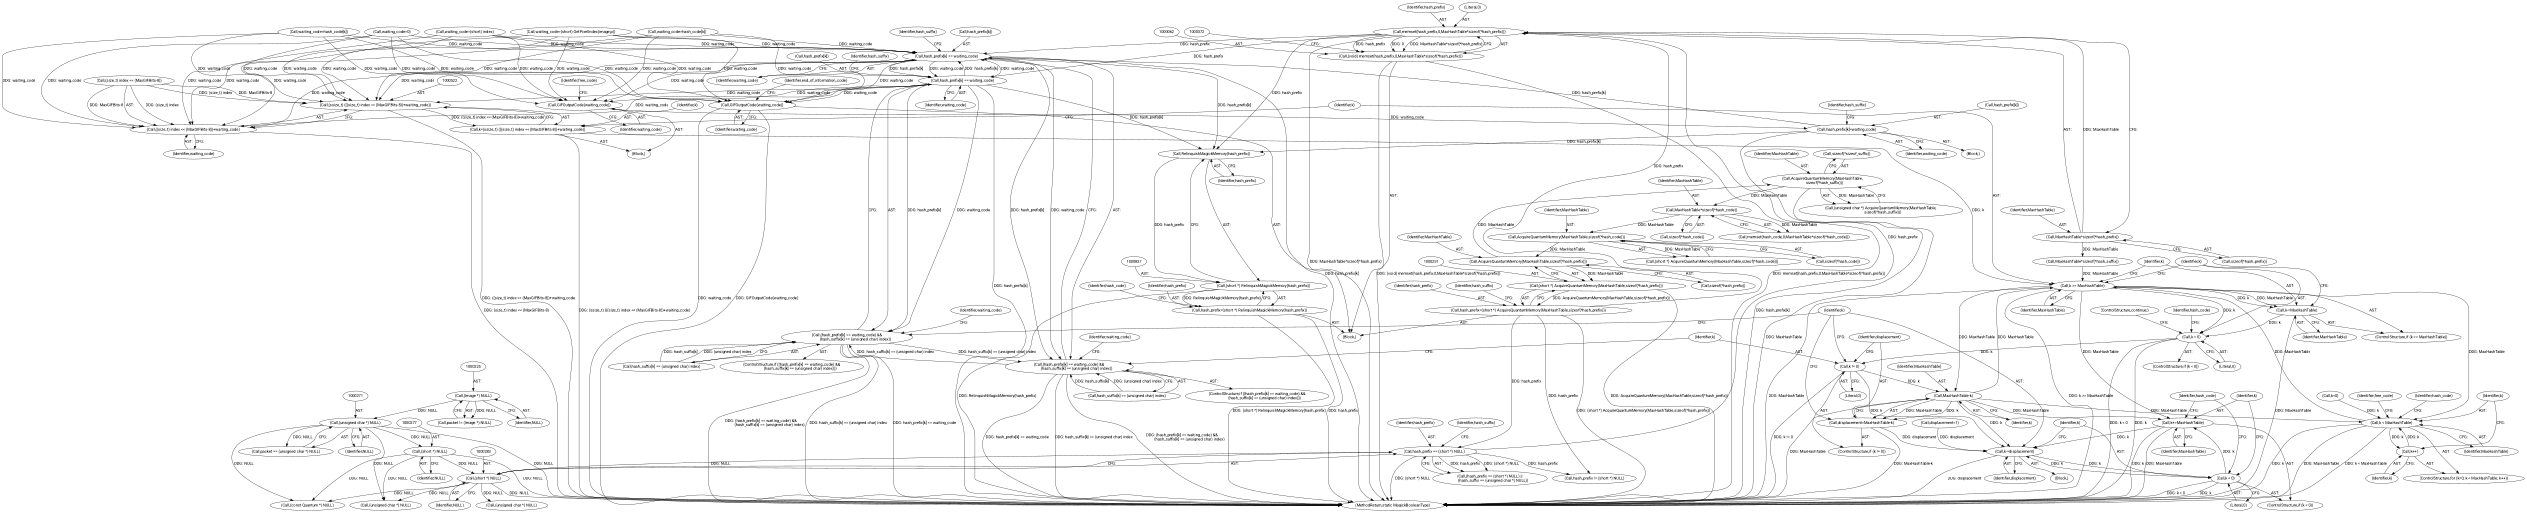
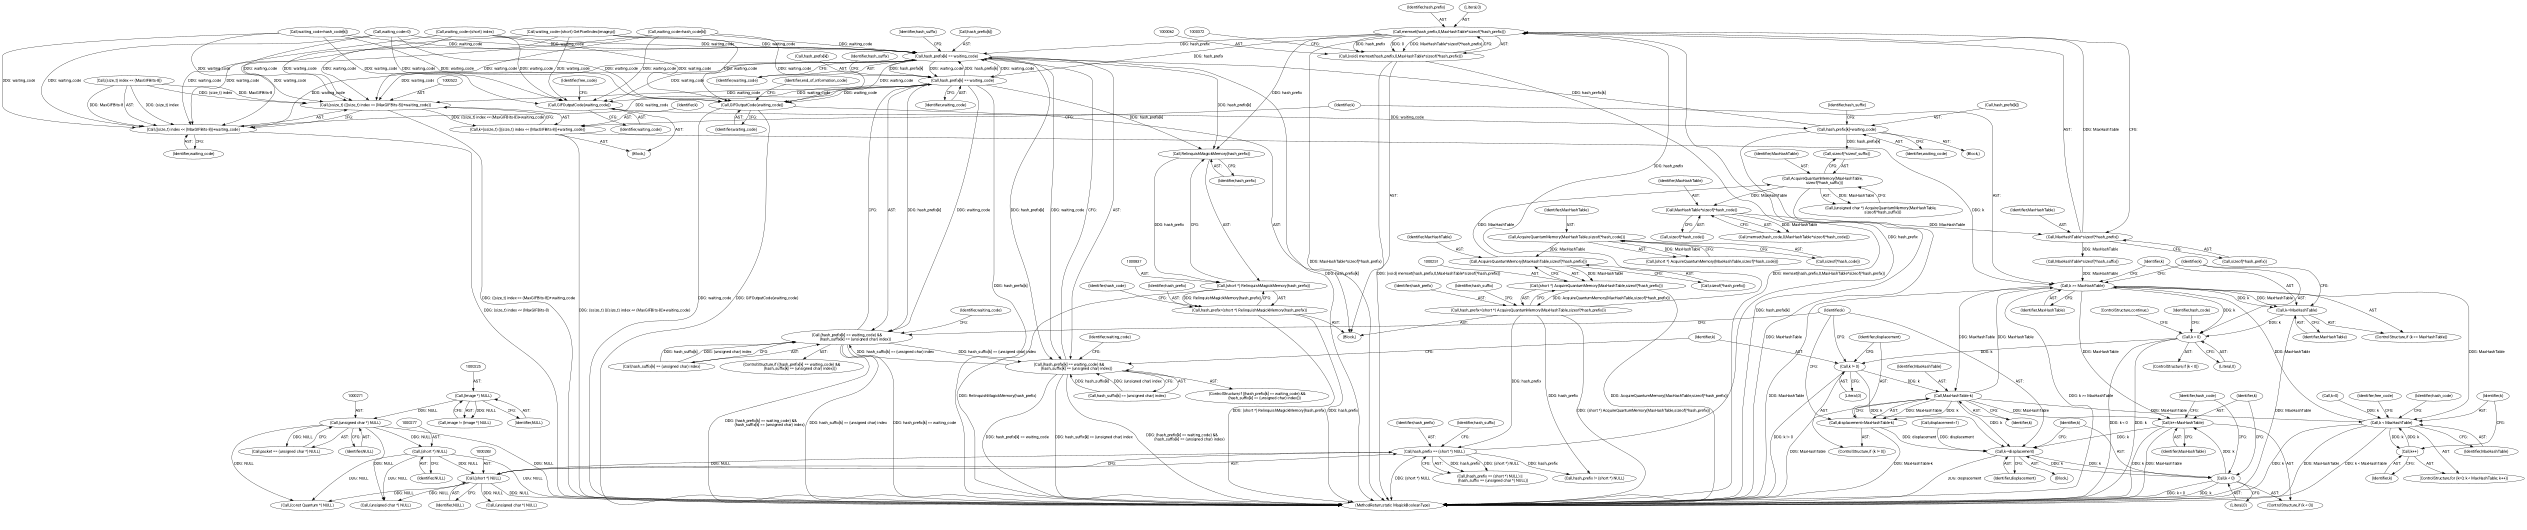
  digraph {
    fontname=Roboto
    node [fontname=Roboto]
    edge [fontname=Roboto]
    n1 [label="(Call,memset(hash_prefix,0,MaxHashTable*sizeof(*hash_prefix)))"]
    n2 [label="(Call,MaxHashTable*sizeof(*hash_prefix))"]
    n3 [label="(Call,(void) memset(hash_prefix,0,MaxHashTable*sizeof(*hash_prefix)))"]
    n4 [label="(Call,hash_prefix[k] == waiting_code)"]
    n5 [label="(Call,hash_prefix[k] == waiting_code)"]
    n6 [label="(Call,RelinquishMagickMemory(hash_prefix))"]
    n7 [label="(MethodReturn,static MagickBooleanType)"]
    n8 [label="(Call,sizeof(*hash_prefix))"]
    n9 [label="(Call,MaxHashTable*sizeof(*hash_suffix))"]
    n10 [label="(Block,)"]
    n11 [label="(Call,(ssize_t) (((size_t) index << (MaxGIFBits-8))+waiting_code))"]
    n12 [label="(Call,((size_t) index << (MaxGIFBits-8))+waiting_code)"]
    n13 [label="(Call,(hash_prefix[k] == waiting_code) &&\n              (hash_suffix[k] == (unsigned char) index))"]
    n14 [label="(Call,GIFOutputCode(waiting_code))"]
    n15 [label="(Call,GIFOutputCode(waiting_code))"]
    n16 [label="(Identifier,waiting_code)"]
    n17 [label="(Call,(hash_prefix[k] == waiting_code) &&\n                (hash_suffix[k] == (unsigned char) index))"]
    n18 [label="(Identifier,waiting_code)"]
    n19 [label="(Call,(short *) RelinquishMagickMemory(hash_prefix))"]
    n20 [label="(Identifier,hash_prefix)"]
    n21 [label="(Call,hash_prefix == (short *) NULL)"]
    n22 [label="(Call,(short *) NULL)"]
    n23 [label="(Call,hash_prefix != (short *) NULL)"]
    n24 [label="(Call,(hash_prefix == (short *) NULL) ||\n      (hash_suffix == (unsigned char *) NULL))"]
    n25 [label="(Call,(const Quantum *) NULL)"]
    n26 [label="(Identifier,NULL)"]
    n27 [label="(Call,(unsigned char *) NULL)"]
    n28 [label="(Call,(unsigned char *) NULL)"]
    n29 [label="(Call,hash_prefix=(short *) AcquireQuantumMemory(MaxHashTable,sizeof(*hash_prefix)))"]
    n30 [label="(Call,(short *) AcquireQuantumMemory(MaxHashTable,sizeof(*hash_prefix)))"]
    n31 [label="(Call,AcquireQuantumMemory(MaxHashTable,sizeof(*hash_prefix)))"]
    n32 [label="(Call,AcquireQuantumMemory(MaxHashTable,\n    sizeof(*hash_suffix)))"]
    n33 [label="(Call,sizeof(*hash_prefix))"]
    n34 [label="(Call,MaxHashTable*sizeof(*hash_code))"]
    n35 [label="(Call,sizeof(*sizeof_suffix))"]
    n36 [label="(Call,(unsigned char *) AcquireQuantumMemory(MaxHashTable,\n    sizeof(*hash_suffix)))"]
    n37 [label="(Call,AcquireQuantumMemory(MaxHashTable,sizeof(*hash_code)))"]
    n38 [label="(Call,sizeof(*hash_code))"]
    n39 [label="(Call,(short *) AcquireQuantumMemory(MaxHashTable,sizeof(*hash_code)))"]
    n40 [label="(Call,(short *) NULL)"]
    n41 [label="(Identifier,NULL)"]
    n42 [label="(Call,(unsigned char *) NULL)"]
    n43 [label="(Identifier,NULL)"]
    n44 [label="(Call,packet == (unsigned char *) NULL)"]
    n45 [label="(Call,(Image *) NULL)"]
    n46 [label="(Identifier,NULL)"]
-   n47 [label="(Call,packet != (Image *) NULL)"]
+   n47 [label="(Call,image != (Image *) NULL)"]
    n48 [label="(Call,k >= MaxHashTable)"]
    n49 [label="(Call,sizeof(*hash_code))"]
    n50 [label="(Call,memset(hash_code,0,MaxHashTable*sizeof(*hash_code)))"]
    n51 [label="(Call,k=(ssize_t) (((size_t) index << (MaxGIFBits-8))+waiting_code))"]
    n52 [label="(Identifier,waiting_code)"]
    n53 [label="(ControlStructure,if ((hash_prefix[k] == waiting_code) &&\n              (hash_suffix[k] == (unsigned char) index)))"]
    n54 [label="(Call,hash_suffix[k] == (unsigned char) index)"]
    n55 [label="(Block,)"]
    n56 [label="(Call,hash_prefix[k]=waiting_code)"]
    n57 [label="(Identifier,waiting_code)"]
    n58 [label="(Identifier,waiting_code)"]
    n59 [label="(Call,k-=MaxHashTable)"]
    n60 [label="(Call,k < 0)"]
    n61 [label="(Call,MaxHashTable-k)"]
    n62 [label="(Call,k+=MaxHashTable)"]
    n63 [label="(Call,k < MaxHashTable)"]
    n64 [label="(Identifier,MaxHashTable)"]
    n65 [label="(ControlStructure,if (k >= MaxHashTable))"]
    n66 [label="(Identifier,MaxHashTable)"]
    n67 [label="(Call,k != 0)"]
    n68 [label="(ControlStructure,if (k < 0))"]
    n69 [label="(Literal,0)"]
    n70 [label="(Call,k-=displacement)"]
    n71 [label="(Call,displacement=MaxHashTable-k)"]
    n72 [label="(Identifier,k)"]
    n73 [label="(ControlStructure,if (k < 0))"]
    n74 [label="(Identifier,MaxHashTable)"]
    n75 [label="(Call,k++)"]
    n76 [label="(Identifier,MaxHashTable)"]
    n77 [label="(ControlStructure,for (k=0; k < MaxHashTable; k++))"]
    n78 [label="(Literal,0)"]
    n79 [label="(ControlStructure,if (k != 0))"]
    n80 [label="(Call,k < 0)"]
    n81 [label="(Identifier,displacement)"]
    n82 [label="(Block,)"]
    n83 [label="(Literal,0)"]
    n84 [label="(Identifier,k)"]
    n85 [label="(Call,hash_suffix[k] == (unsigned char) index)"]
    n86 [label="(ControlStructure,if ((hash_prefix[k] == waiting_code) &&\n                (hash_suffix[k] == (unsigned char) index)))"]
    n87 [label="(Block,)"]
    n88 [label="(Identifier,waiting_code)"]
    n89 [label="(Call,hash_prefix=(short *) RelinquishMagickMemory(hash_prefix))"]
    n90 [label="(Identifier,k)"]
    n91 [label="(Identifier,end_of_information_code)"]
    n92 [label="(Identifier,MaxHashTable)"]
    n93 [label="(Identifier,k)"]
    n94 [label="(Call,waiting_code=(short) GetPixelIndex(image,p))"]
    n95 [label="(Call,(size_t) index << (MaxGIFBits-8))"]
    n96 [label="(Identifier,hash_suffix)"]
    n97 [label="(Call,waiting_code=hash_code[k])"]
    n98 [label="(Identifier,k)"]
    n99 [label="(Call,hash_prefix[k])"]
    n100 [label="(Call,k=0)"]
    n101 [label="(Call,displacement=1)"]
    n102 [label="(Identifier,waiting_code)"]
    n103 [label="(Identifier,MaxHashTable)"]
    n104 [label="(Identifier,k)"]
    n105 [label="(Identifier,free_code)"]
    n106 [label="(Identifier,k)"]
    n107 [label="(Call,hash_prefix[k])"]
    n108 [label="(Identifier,hash_code)"]
    n109 [label="(Identifier,free_code)"]
    n110 [label="(Call,waiting_code=(short) index)"]
    n111 [label="(Identifier,displacement)"]
    n112 [label="(Identifier,MaxHashTable)"]
    n113 [label="(Identifier,hash_code)"]
    n114 [label="(Identifier,hash_suffix)"]
    n115 [label="(Identifier,hash_prefix)"]
    n116 [label="(Identifier,k)"]
    n117 [label="(Identifier,MaxHashTable)"]
    n118 [label="(Identifier,k)"]
    n119 [label="(Identifier,waiting_code)"]
    n120 [label="(Identifier,hash_prefix)"]
    n121 [label="(Identifier,hash_code)"]
    n122 [label="(Identifier,hash_suffix)"]
    n123 [label="(Identifier,hash_suffix)"]
    n124 [label="(ControlStructure,continue;)"]
    n125 [label="(Call,waiting_code=0)"]
    n126 [label="(Identifier,hash_code)"]
    n127 [label="(Call,hash_prefix[k])"]
    n128 [label="(Identifier,hash_suffix)"]
    n129 [label="(Identifier,MaxHashTable)"]
    n130 [label="(Identifier,hash_prefix)"]
    n131 [label="(Call,waiting_code=hash_code[k])"]
    n132 [label="(Identifier,k)"]
    n133 [label="(Identifier,k)"]
    n134 [label="(Identifier,MaxHashTable)"]
    n135 [label="(Literal,0)"]
    n136 [label="(Identifier,hash_prefix)"]
    1000251
    1000283
    1000277
    1000271
    1000225
    n142 [label=1000062]
    1000372
    1000522
    1000837
    n1 -> n2 [label="CFG: "]
    n1 -> n3 [label="AST: "]
    n1 -> n3 [label="DDG: hash_prefix"]
    n1 -> n3 [label="DDG: 0"]
    n1 -> n3 [label="DDG: MaxHashTable*sizeof(*hash_prefix)"]
    n1 -> n4 [label="DDG: hash_prefix"]
    n1 -> n5 [label="DDG: hash_prefix"]
    n1 -> n6 [label="DDG: hash_prefix"]
    n1 -> n7 [label="DDG: MaxHashTable*sizeof(*hash_prefix)"]
    n2 -> n1 [label="AST: "]
    n2 -> n1 [label="DDG: MaxHashTable"]
    n2 -> n8 [label="CFG: "]
    n2 -> n9 [label="DDG: MaxHashTable"]
    n3 -> n1 [label="CFG: "]
    n3 -> n7 [label="DDG: (void) memset(hash_prefix,0,MaxHashTable*sizeof(*hash_prefix))"]
    n3 -> n7 [label="DDG: memset(hash_prefix,0,MaxHashTable*sizeof(*hash_prefix))"]
    n3 -> n10 [label="AST: "]
    n4 -> n5 [label="DDG: hash_prefix[k]"]
    n4 -> n5 [label="DDG: waiting_code"]
    n4 -> n6 [label="DDG: hash_prefix[k]"]
    n4 -> n7 [label="DDG: hash_prefix[k]"]
    n4 -> n11 [label="DDG: waiting_code"]
    n4 -> n12 [label="DDG: waiting_code"]
    n4 -> n13 [label="AST: "]
    n4 -> n13 [label="DDG: hash_prefix[k]"]
    n4 -> n13 [label="DDG: waiting_code"]
    n4 -> n14 [label="DDG: waiting_code"]
    n4 -> n15 [label="DDG: waiting_code"]
    n4 -> n16 [label="CFG: "]
    n5 -> n4 [label="DDG: hash_prefix[k]"]
    n5 -> n4 [label="DDG: waiting_code"]
    n5 -> n6 [label="DDG: hash_prefix[k]"]
    n5 -> n7 [label="DDG: hash_prefix[k]"]
    n5 -> n11 [label="DDG: waiting_code"]
    n5 -> n12 [label="DDG: waiting_code"]
    n5 -> n14 [label="DDG: waiting_code"]
    n5 -> n15 [label="DDG: waiting_code"]
    n5 -> n17 [label="AST: "]
    n5 -> n17 [label="DDG: hash_prefix[k]"]
    n5 -> n17 [label="DDG: waiting_code"]
    n5 -> n18 [label="CFG: "]
    n6 -> n19 [label="AST: "]
    n6 -> n19 [label="DDG: hash_prefix"]
    n6 -> n20 [label="CFG: "]
    n8 -> n2 [label="AST: "]
    n9 -> n48 [label="DDG: MaxHashTable"]
    n11 -> n7 [label="DDG: ((size_t) index << (MaxGIFBits-8))+waiting_code"]
    n11 -> n12 [label="CFG: "]
    n11 -> n51 [label="AST: "]
    n11 -> n51 [label="DDG: ((size_t) index << (MaxGIFBits-8))+waiting_code"]
    n12 -> n7 [label="DDG: (size_t) index << (MaxGIFBits-8)"]
    n12 -> n11 [label="AST: "]
    n12 -> n52 [label="CFG: "]
    n13 -> n4 [label="CFG: "]
    n13 -> n7 [label="DDG: hash_prefix[k] == waiting_code"]
    n13 -> n7 [label="DDG: hash_suffix[k] == (unsigned char) index"]
    n13 -> n7 [label="DDG: (hash_prefix[k] == waiting_code) &&\n              (hash_suffix[k] == (unsigned char) index)"]
    n13 -> n17 [label="DDG: hash_suffix[k] == (unsigned char) index"]
    n13 -> n53 [label="AST: "]
    n13 -> n54 [label="CFG: "]
    n14 -> n55 [label="AST: "]
    n14 -> n56 [label="DDG: waiting_code"]
    n14 -> n57 [label="CFG: "]
    n15 -> n7 [label="DDG: GIFOutputCode(waiting_code)"]
    n15 -> n7 [label="DDG: waiting_code"]
    n15 -> n10 [label="AST: "]
    n15 -> n58 [label="CFG: "]
    n16 -> n4 [label="AST: "]
    n17 -> n5 [label="CFG: "]
    n17 -> n7 [label="DDG: hash_suffix[k] == (unsigned char) index"]
    n17 -> n7 [label="DDG: hash_prefix[k] == waiting_code"]
    n17 -> n7 [label="DDG: (hash_prefix[k] == waiting_code) &&\n                (hash_suffix[k] == (unsigned char) index)"]
    n17 -> n13 [label="DDG: hash_suffix[k] == (unsigned char) index"]
    n17 -> n85 [label="CFG: "]
    n17 -> n86 [label="AST: "]
    n18 -> n5 [label="AST: "]
    n19 -> n6 [label="CFG: "]
    n19 -> n7 [label="DDG: RelinquishMagickMemory(hash_prefix)"]
    n19 -> n89 [label="AST: "]
    n19 -> n89 [label="DDG: RelinquishMagickMemory(hash_prefix)"]
    n20 -> n6 [label="AST: "]
    n21 -> n1 [label="DDG: hash_prefix"]
    n21 -> n7 [label="DDG: (short *) NULL"]
    n21 -> n22 [label="CFG: "]
    n21 -> n23 [label="DDG: hash_prefix"]
    n21 -> n24 [label="AST: "]
    n21 -> n24 [label="DDG: hash_prefix"]
    n21 -> n24 [label="DDG: (short *) NULL"]
    n22 -> n7 [label="DDG: NULL"]
    n22 -> n21 [label="AST: "]
    n22 -> n21 [label="DDG: NULL"]
    n22 -> n25 [label="DDG: NULL"]
    n22 -> n26 [label="CFG: "]
    n22 -> n27 [label="DDG: NULL"]
    n22 -> n28 [label="DDG: NULL"]
    n24 -> n21 [label="CFG: "]
    n26 -> n22 [label="AST: "]
    n29 -> n1 [label="DDG: hash_prefix"]
    n29 -> n7 [label="DDG: (short *) AcquireQuantumMemory(MaxHashTable,sizeof(*hash_prefix))"]
    n29 -> n10 [label="AST: "]
    n29 -> n21 [label="DDG: hash_prefix"]
    n29 -> n23 [label="DDG: hash_prefix"]
    n29 -> n30 [label="CFG: "]
    n30 -> n7 [label="DDG: AcquireQuantumMemory(MaxHashTable,sizeof(*hash_prefix))"]
    n30 -> n29 [label="AST: "]
    n30 -> n29 [label="DDG: AcquireQuantumMemory(MaxHashTable,sizeof(*hash_prefix))"]
    n30 -> n31 [label="CFG: "]
    n31 -> n30 [label="AST: "]
    n31 -> n30 [label="DDG: MaxHashTable"]
    n31 -> n32 [label="DDG: MaxHashTable"]
    n31 -> n33 [label="CFG: "]
    n32 -> n7 [label="DDG: MaxHashTable"]
    n32 -> n34 [label="DDG: MaxHashTable"]
    n32 -> n35 [label="CFG: "]
    n32 -> n36 [label="AST: "]
    n32 -> n36 [label="DDG: MaxHashTable"]
    n33 -> n31 [label="AST: "]
-   n34 -> n37 [label="DDG: MaxHashTable"]
+   n34 -> n2 [label="DDG: MaxHashTable"]
    n34 -> n49 [label="CFG: "]
    n34 -> n50 [label="AST: "]
    n34 -> n50 [label="DDG: MaxHashTable"]
    n35 -> n32 [label="AST: "]
    n36 -> n32 [label="CFG: "]
    n37 -> n31 [label="DDG: MaxHashTable"]
    n37 -> n38 [label="CFG: "]
    n37 -> n39 [label="AST: "]
    n37 -> n39 [label="DDG: MaxHashTable"]
    n38 -> n37 [label="AST: "]
    n39 -> n37 [label="CFG: "]
    n40 -> n7 [label="DDG: NULL"]
    n40 -> n22 [label="DDG: NULL"]
    n40 -> n25 [label="DDG: NULL"]
    n40 -> n27 [label="DDG: NULL"]
    n40 -> n41 [label="CFG: "]
    n41 -> n40 [label="AST: "]
    n42 -> n7 [label="DDG: NULL"]
    n42 -> n25 [label="DDG: NULL"]
    n42 -> n27 [label="DDG: NULL"]
    n42 -> n40 [label="DDG: NULL"]
    n42 -> n43 [label="CFG: "]
    n42 -> n44 [label="AST: "]
    n42 -> n44 [label="DDG: NULL"]
    n43 -> n42 [label="AST: "]
    n44 -> n42 [label="CFG: "]
    n45 -> n42 [label="DDG: NULL"]
    n45 -> n46 [label="CFG: "]
    n45 -> n47 [label="AST: "]
    n45 -> n47 [label="DDG: NULL"]
    n46 -> n45 [label="AST: "]
    n47 -> n45 [label="CFG: "]
    n48 -> n7 [label="DDG: k >= MaxHashTable"]
    n48 -> n7 [label="DDG: MaxHashTable"]
    n48 -> n59 [label="DDG: MaxHashTable"]
    n48 -> n59 [label="DDG: k"]
    n48 -> n60 [label="DDG: k"]
    n48 -> n61 [label="DDG: MaxHashTable"]
    n48 -> n62 [label="DDG: MaxHashTable"]
    n48 -> n63 [label="DDG: MaxHashTable"]
    n48 -> n64 [label="CFG: "]
    n48 -> n65 [label="AST: "]
    n49 -> n34 [label="AST: "]
    n50 -> n34 [label="CFG: "]
    n51 -> n7 [label="DDG: (ssize_t) (((size_t) index << (MaxGIFBits-8))+waiting_code)"]
    n51 -> n11 [label="CFG: "]
    n51 -> n48 [label="DDG: k"]
    n51 -> n55 [label="AST: "]
    n52 -> n12 [label="AST: "]
    n54 -> n13 [label="AST: "]
    n54 -> n13 [label="DDG: hash_suffix[k]"]
    n54 -> n13 [label="DDG: (unsigned char) index"]
    n56 -> n4 [label="DDG: hash_prefix[k]"]
-   n56 -> n6 [label="DDG: hash_prefix[k]"]
+   n56 -> n35 [label="DDG: hash_prefix[k]"]
    n56 -> n7 [label="DDG: hash_prefix[k]"]
    n56 -> n87 [label="AST: "]
    n56 -> n88 [label="CFG: "]
    n57 -> n14 [label="AST: "]
    n58 -> n15 [label="AST: "]
    n59 -> n7 [label="DDG: MaxHashTable"]
    n59 -> n60 [label="DDG: k"]
    n59 -> n65 [label="AST: "]
    n59 -> n66 [label="CFG: "]
    n60 -> n7 [label="DDG: k < 0"]
    n60 -> n7 [label="DDG: k"]
    n60 -> n67 [label="DDG: k"]
    n60 -> n68 [label="AST: "]
    n60 -> n69 [label="CFG: "]
    n61 -> n7 [label="DDG: MaxHashTable"]
    n61 -> n48 [label="DDG: MaxHashTable"]
    n61 -> n62 [label="DDG: MaxHashTable"]
    n61 -> n63 [label="DDG: MaxHashTable"]
    n61 -> n70 [label="DDG: k"]
    n61 -> n71 [label="AST: "]
    n61 -> n71 [label="DDG: MaxHashTable"]
    n61 -> n71 [label="DDG: k"]
    n61 -> n72 [label="CFG: "]
    n62 -> n7 [label="DDG: MaxHashTable"]
    n62 -> n7 [label="DDG: k"]
    n62 -> n70 [label="DDG: k"]
    n62 -> n73 [label="AST: "]
    n62 -> n74 [label="CFG: "]
    n63 -> n7 [label="DDG: k"]
    n63 -> n7 [label="DDG: MaxHashTable"]
    n63 -> n7 [label="DDG: k < MaxHashTable"]
    n63 -> n48 [label="DDG: MaxHashTable"]
    n63 -> n75 [label="DDG: k"]
    n63 -> n76 [label="CFG: "]
    n63 -> n77 [label="AST: "]
    n64 -> n48 [label="AST: "]
    n66 -> n59 [label="AST: "]
    n67 -> n7 [label="DDG: k != 0"]
    n67 -> n61 [label="DDG: k"]
    n67 -> n70 [label="DDG: k"]
    n67 -> n78 [label="CFG: "]
    n67 -> n79 [label="AST: "]
    n69 -> n60 [label="AST: "]
    n70 -> n7 [label="DDG: displacement"]
    n70 -> n80 [label="DDG: k"]
    n70 -> n81 [label="CFG: "]
    n70 -> n82 [label="AST: "]
    n71 -> n7 [label="DDG: MaxHashTable-k"]
    n71 -> n61 [label="CFG: "]
    n71 -> n70 [label="DDG: displacement"]
    n71 -> n79 [label="AST: "]
    n72 -> n61 [label="AST: "]
    n74 -> n62 [label="AST: "]
    n75 -> n63 [label="DDG: k"]
    n75 -> n77 [label="AST: "]
    n75 -> n84 [label="CFG: "]
    n76 -> n63 [label="AST: "]
    n78 -> n67 [label="AST: "]
    n80 -> n7 [label="DDG: k"]
    n80 -> n7 [label="DDG: k < 0"]
    n80 -> n62 [label="DDG: k"]
    n80 -> n70 [label="DDG: k"]
    n80 -> n73 [label="AST: "]
    n80 -> n83 [label="CFG: "]
    n81 -> n70 [label="AST: "]
    n83 -> n80 [label="AST: "]
    n84 -> n75 [label="AST: "]
    n85 -> n17 [label="AST: "]
    n85 -> n17 [label="DDG: hash_suffix[k]"]
    n85 -> n17 [label="DDG: (unsigned char) index"]
    n88 -> n56 [label="AST: "]
    n89 -> n7 [label="DDG: hash_prefix"]
    n89 -> n7 [label="DDG: (short *) RelinquishMagickMemory(hash_prefix)"]
    n89 -> n10 [label="AST: "]
    n89 -> n19 [label="CFG: "]
    n90 -> n17 [label="CFG: "]
    n90 -> n67 [label="CFG: "]
    n90 -> n70 [label="AST: "]
    n90 -> n71 [label="CFG: "]
    n91 -> n15 [label="CFG: "]
    n92 -> n31 [label="AST: "]
    n93 -> n51 [label="AST: "]
    n94 -> n4 [label="DDG: waiting_code"]
    n94 -> n11 [label="DDG: waiting_code"]
    n94 -> n12 [label="DDG: waiting_code"]
    n94 -> n14 [label="DDG: waiting_code"]
    n94 -> n15 [label="DDG: waiting_code"]
    n95 -> n11 [label="DDG: (size_t) index"]
    n95 -> n11 [label="DDG: MaxGIFBits-8"]
    n95 -> n12 [label="AST: "]
    n95 -> n12 [label="DDG: (size_t) index"]
    n95 -> n12 [label="DDG: MaxGIFBits-8"]
    n96 -> n5 [label="CFG: "]
    n97 -> n4 [label="DDG: waiting_code"]
    n97 -> n11 [label="DDG: waiting_code"]
    n97 -> n12 [label="DDG: waiting_code"]
    n97 -> n14 [label="DDG: waiting_code"]
    n97 -> n15 [label="DDG: waiting_code"]
    n98 -> n70 [label="CFG: "]
    n98 -> n80 [label="AST: "]
    n99 -> n56 [label="AST: "]
    n100 -> n63 [label="DDG: k"]
    n101 -> n70 [label="DDG: displacement"]
    n102 -> n13 [label="CFG: "]
    n103 -> n34 [label="AST: "]
    n104 -> n63 [label="AST: "]
    n104 -> n75 [label="CFG: "]
    n105 -> n14 [label="CFG: "]
    n106 -> n48 [label="AST: "]
    n106 -> n51 [label="CFG: "]
    n107 -> n4 [label="AST: "]
    n108 -> n60 [label="CFG: "]
    n109 -> n63 [label="CFG: "]
    n110 -> n4 [label="DDG: waiting_code"]
    n110 -> n11 [label="DDG: waiting_code"]
    n110 -> n12 [label="DDG: waiting_code"]
    n110 -> n14 [label="DDG: waiting_code"]
    n110 -> n15 [label="DDG: waiting_code"]
    n111 -> n67 [label="CFG: "]
    n111 -> n71 [label="AST: "]
    n112 -> n2 [label="AST: "]
    n113 -> n63 [label="CFG: "]
    n114 -> n21 [label="CFG: "]
    n115 -> n89 [label="AST: "]
    n116 -> n48 [label="CFG: "]
    n116 -> n59 [label="AST: "]
    n117 -> n37 [label="AST: "]
    n118 -> n62 [label="AST: "]
    n118 -> n80 [label="CFG: "]
    n119 -> n17 [label="CFG: "]
    n120 -> n21 [label="AST: "]
    n121 -> n89 [label="CFG: "]
    n122 -> n4 [label="CFG: "]
    n123 -> n56 [label="CFG: "]
    n124 -> n60 [label="CFG: "]
    n125 -> n4 [label="DDG: waiting_code"]
    n125 -> n11 [label="DDG: waiting_code"]
    n125 -> n12 [label="DDG: waiting_code"]
    n125 -> n14 [label="DDG: waiting_code"]
    n125 -> n15 [label="DDG: waiting_code"]
    n126 -> n62 [label="CFG: "]
    n126 -> n80 [label="CFG: "]
    n127 -> n5 [label="AST: "]
    n128 -> n29 [label="CFG: "]
    n129 -> n32 [label="AST: "]
    n130 -> n1 [label="AST: "]
    n131 -> n4 [label="DDG: waiting_code"]
    n131 -> n11 [label="DDG: waiting_code"]
    n131 -> n12 [label="DDG: waiting_code"]
    n131 -> n14 [label="DDG: waiting_code"]
    n131 -> n15 [label="DDG: waiting_code"]
    n132 -> n48 [label="CFG: "]
    n132 -> n59 [label="CFG: "]
    n132 -> n60 [label="AST: "]
    n133 -> n13 [label="CFG: "]
    n133 -> n67 [label="AST: "]
    n134 -> n61 [label="AST: "]
    n135 -> n1 [label="AST: "]
    n136 -> n29 [label="AST: "]
    1000251 -> n30 [label="AST: "]
    1000283 -> n22 [label="AST: "]
    1000277 -> n40 [label="AST: "]
    1000271 -> n42 [label="AST: "]
    1000225 -> n45 [label="AST: "]
    n142 -> n3 [label="AST: "]
    1000372 -> n3 [label="CFG: "]
    1000522 -> n11 [label="AST: "]
    1000837 -> n19 [label="AST: "]
  }
